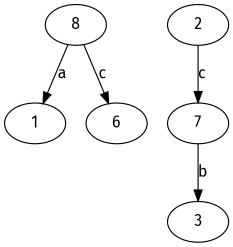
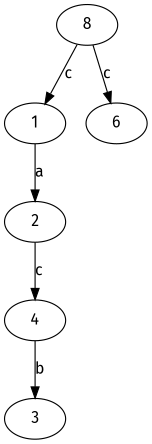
  strict digraph {
    fontname="Fira Sans"
    node [fontname="Fira Sans"]
    edge [fontname="Fira Sans"]
    1
    2
-   7
+   7 [label=4]
    3
    n5 [label=8]
    6
+   1 -> 2 [label=a]
    2 -> 7 [label=c]
    7 -> 3 [label=b]
-   n5 -> 1 [label=a]
+   n5 -> 1 [label=c]
    n5 -> 6 [label=c]
  }
